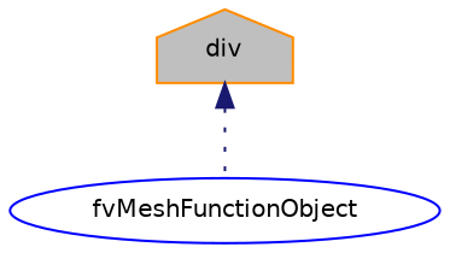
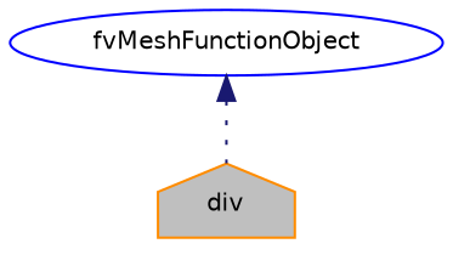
  digraph {
    node [fontname=Helvetica fontsize=10]
    n1 [color=darkorange fillcolor=grey75 fontcolor=black height=0.2 label=div shape=house style=filled width=0.4]
    n2 [color=blue height=0.2 label=fvMeshFunctionObject shape=ellipse width=0.4]
-   n1 -> n2 [color=midnightblue dir=back fontname=Helvetica fontsize=10 labelfontname=Helvetica labelfontsize=10 style=dotted]
+   n2 -> n1 [color=midnightblue dir=back fontname=Helvetica fontsize=10 labelfontname=Helvetica labelfontsize=10 style=dotted]
  }
